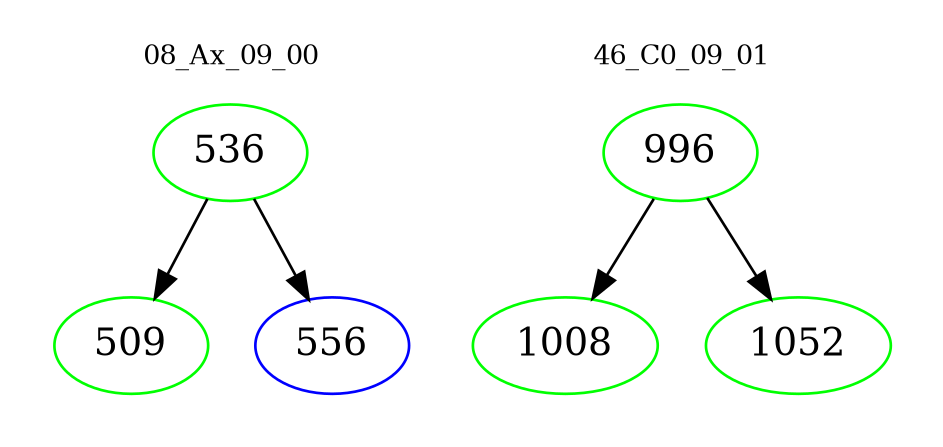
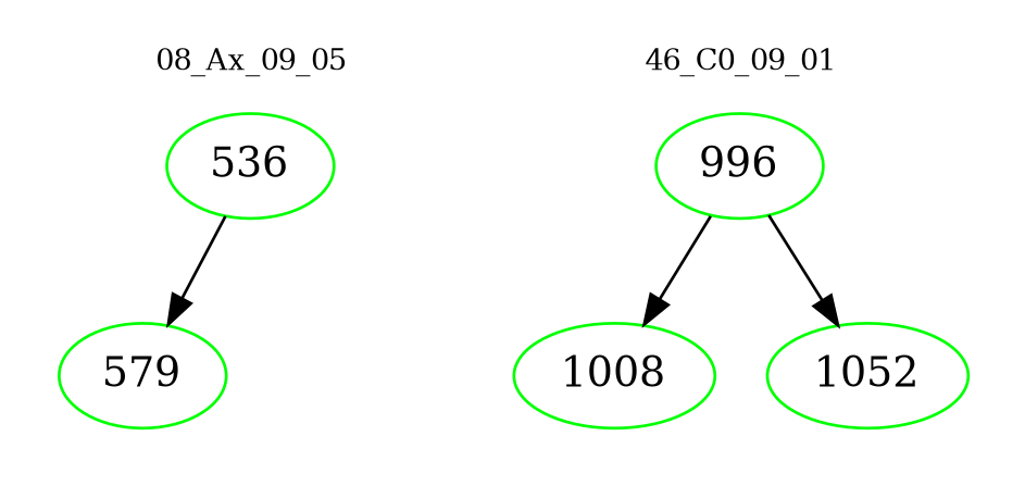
  digraph {
    node [color=green]
    edge [color=black]
    n1 [label=536]
-   n2 [label=509]
-   n3 [color=blue label=556]
+   n2 [label=579]
    n4 [label=996]
    n5 [label=1008]
    n6 [label=1052]
    subgraph cluster_1 {
      color=white
      fontsize=10
-     label="08_Ax_09_00"
+     label="08_Ax_09_05"
      n1
      n2
-     n3
    }
    subgraph cluster_2 {
      color=white
      fontsize=10
      label="46_C0_09_01"
      n4
      n5
      n6
    }
    n1 -> n2
-   n1 -> n3
    n4 -> n5
    n4 -> n6
  }
